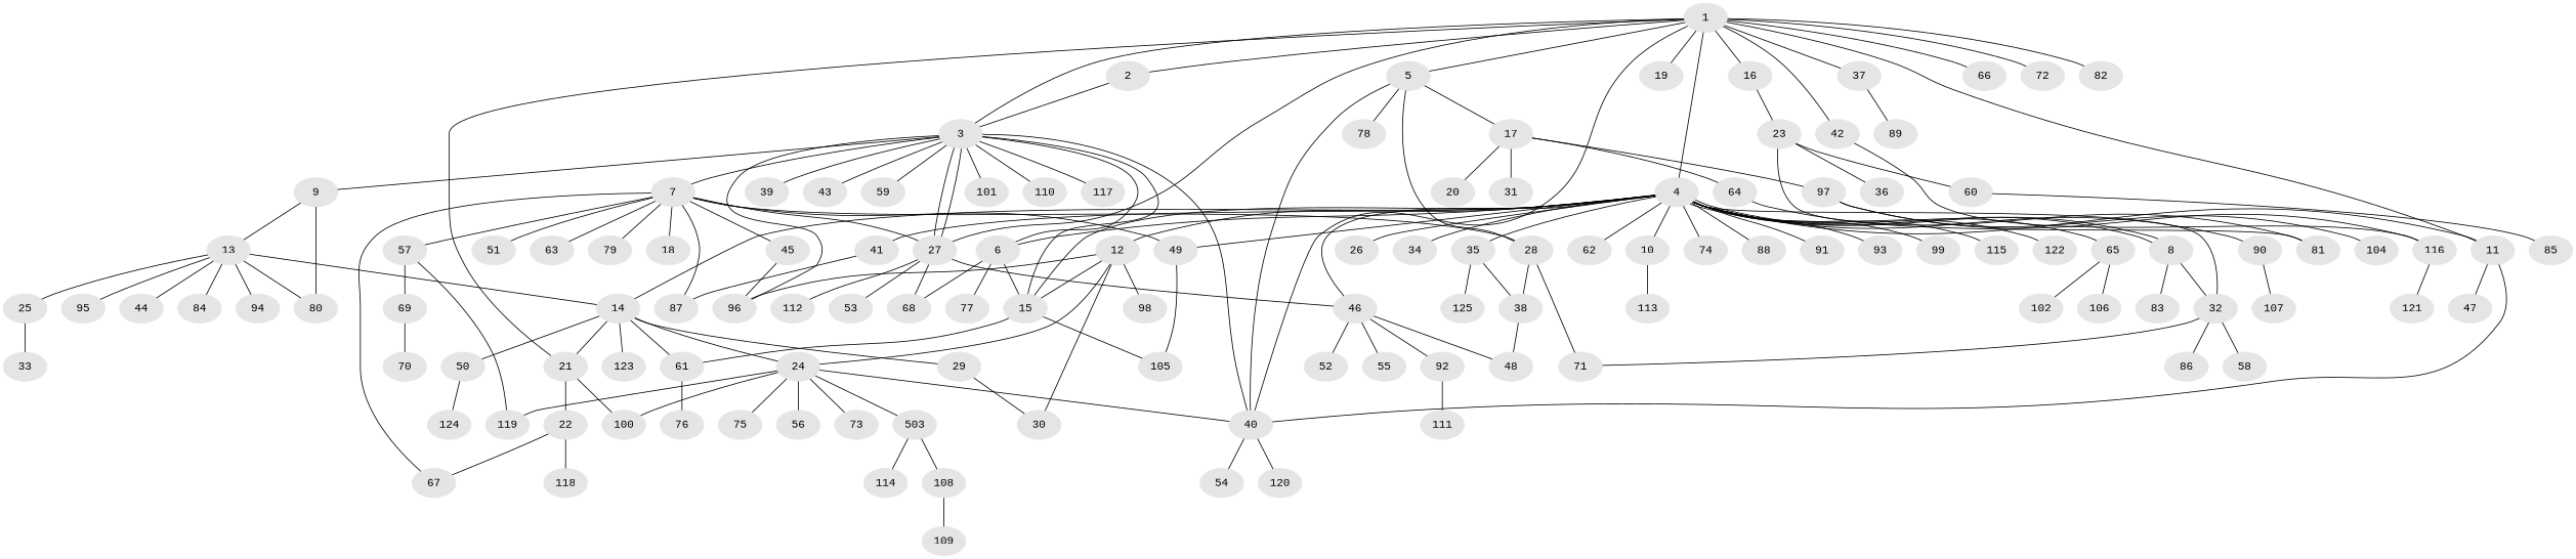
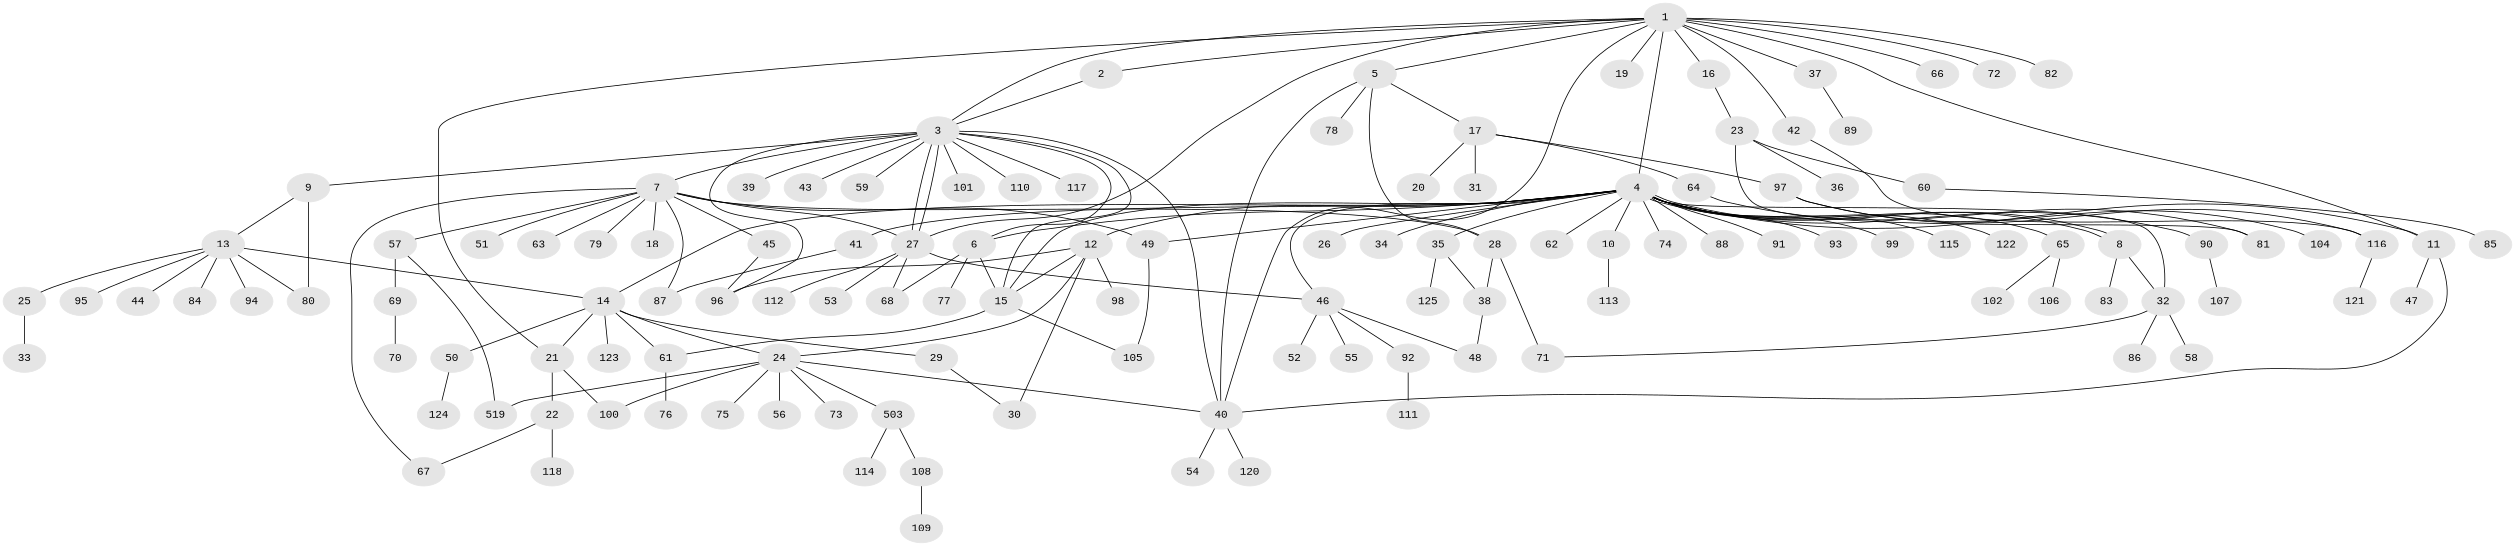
  graph {
    fontname="Liberation Mono"
    node [color=gray90 fontname="Liberation Mono" style=filled]
    edge [fontname="Liberation Mono"]
    1
    2
    3
    4
    5
    11
    16
    19
    21
    27
    37
    40
    42
    66
    72
    82
    6
    7
    9
    15
    39
    43
    59
    96
    101
    110
    117
    8
    10
    12
    14
    26
    32
    34
    35
    41
    46
    49
    62
    65
    74
    88
    90
    91
    93
    99
    115
    122
    17
    28
    78
    47
    23
    22
    100
    68
    53
    112
    89
    54
    120
    116
    77
    18
    45
    51
    57
    63
    67
    79
    87
    13
    80
    61
    105
    83
    113
    24
    30
    98
    29
    50
    123
    71
    58
    86
    38
    125
    48
    52
    55
    92
    102
    106
    107
    20
    31
    64
    97
-   119
+   119 [label=519]
    69
    25
    44
    84
    94
    95
    56
    73
    75
    n110 [label=503]
    33
    124
    76
    36
    60
    81
    104
    118
    85
    108
    114
    121
    111
    70
    109
    1 -- 2
    1 -- 3
    1 -- 4
    1 -- 5
    1 -- 11
    1 -- 16
    1 -- 19
    1 -- 21
    1 -- 27
    1 -- 37
    1 -- 40
    1 -- 42
    1 -- 66
    1 -- 72
    1 -- 82
    2 -- 3
    3 -- 27
    3 -- 27
    3 -- 40
    3 -- 6
    3 -- 7
    3 -- 9
    3 -- 15
    3 -- 39
    3 -- 43
    3 -- 59
    3 -- 96
    3 -- 101
    3 -- 110
    3 -- 117
    4 -- 11
    4 -- 6
    4 -- 15
    4 -- 8
    4 -- 8
    4 -- 10
    4 -- 12
    4 -- 14
    4 -- 26
    4 -- 32
    4 -- 34
    4 -- 35
    4 -- 41
    4 -- 46
    4 -- 49
    4 -- 62
    4 -- 65
    4 -- 74
    4 -- 88
    4 -- 90
    4 -- 91
    4 -- 93
    4 -- 99
    4 -- 115
    4 -- 122
    5 -- 40
    5 -- 17
    5 -- 28
    5 -- 78
    11 -- 40
    11 -- 47
    16 -- 23
    21 -- 22
    21 -- 100
    27 -- 46
    27 -- 68
    27 -- 53
    27 -- 112
    37 -- 89
    40 -- 54
    40 -- 120
    42 -- 116
    6 -- 15
    6 -- 68
    6 -- 77
    7 -- 27
    7 -- 49
    7 -- 28
    7 -- 18
    7 -- 45
    7 -- 51
    7 -- 57
    7 -- 63
    7 -- 67
    7 -- 79
    7 -- 87
    9 -- 13
    9 -- 80
    15 -- 61
    15 -- 105
    8 -- 32
    8 -- 83
    10 -- 113
    12 -- 15
    12 -- 96
    12 -- 24
    12 -- 30
    12 -- 98
    14 -- 21
    14 -- 61
    14 -- 24
    14 -- 29
    14 -- 50
    14 -- 123
    32 -- 71
    32 -- 58
    32 -- 86
    35 -- 38
    35 -- 125
    41 -- 87
    46 -- 48
    46 -- 52
    46 -- 55
    46 -- 92
    49 -- 105
    65 -- 102
    65 -- 106
    90 -- 107
    17 -- 20
    17 -- 31
    17 -- 64
    17 -- 97
    28 -- 71
    28 -- 38
    23 -- 36
    23 -- 60
    23 -- 81
    22 -- 67
    22 -- 118
    116 -- 121
    45 -- 96
    57 -- 119
    57 -- 69
    13 -- 14
    13 -- 80
    13 -- 25
    13 -- 44
    13 -- 84
    13 -- 94
    13 -- 95
    61 -- 76
    24 -- 40
    24 -- 100
    24 -- 119
    24 -- 56
    24 -- 73
    24 -- 75
    24 -- n110
    29 -- 30
    50 -- 124
    38 -- 48
    92 -- 111
    64 -- 81
    97 -- 116
    97 -- 104
    69 -- 70
    25 -- 33
    n110 -- 108
    n110 -- 114
    60 -- 85
    108 -- 109
  }
